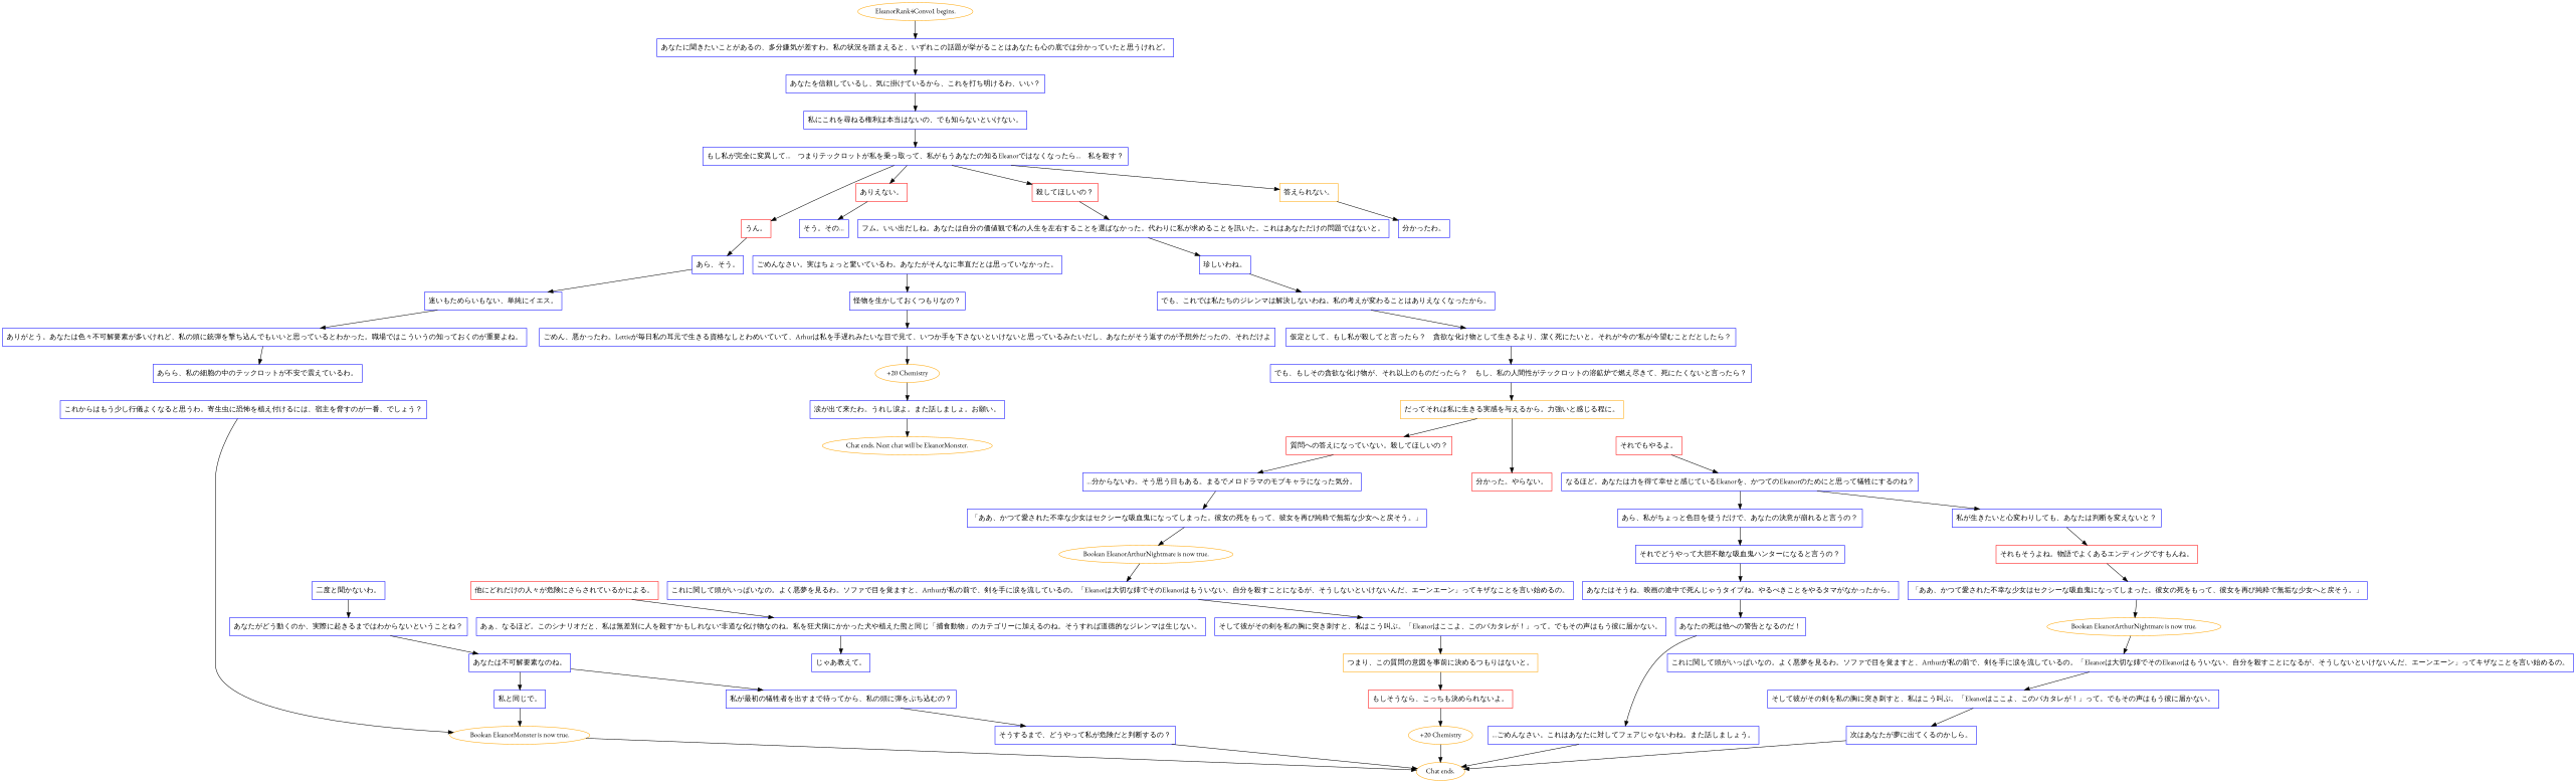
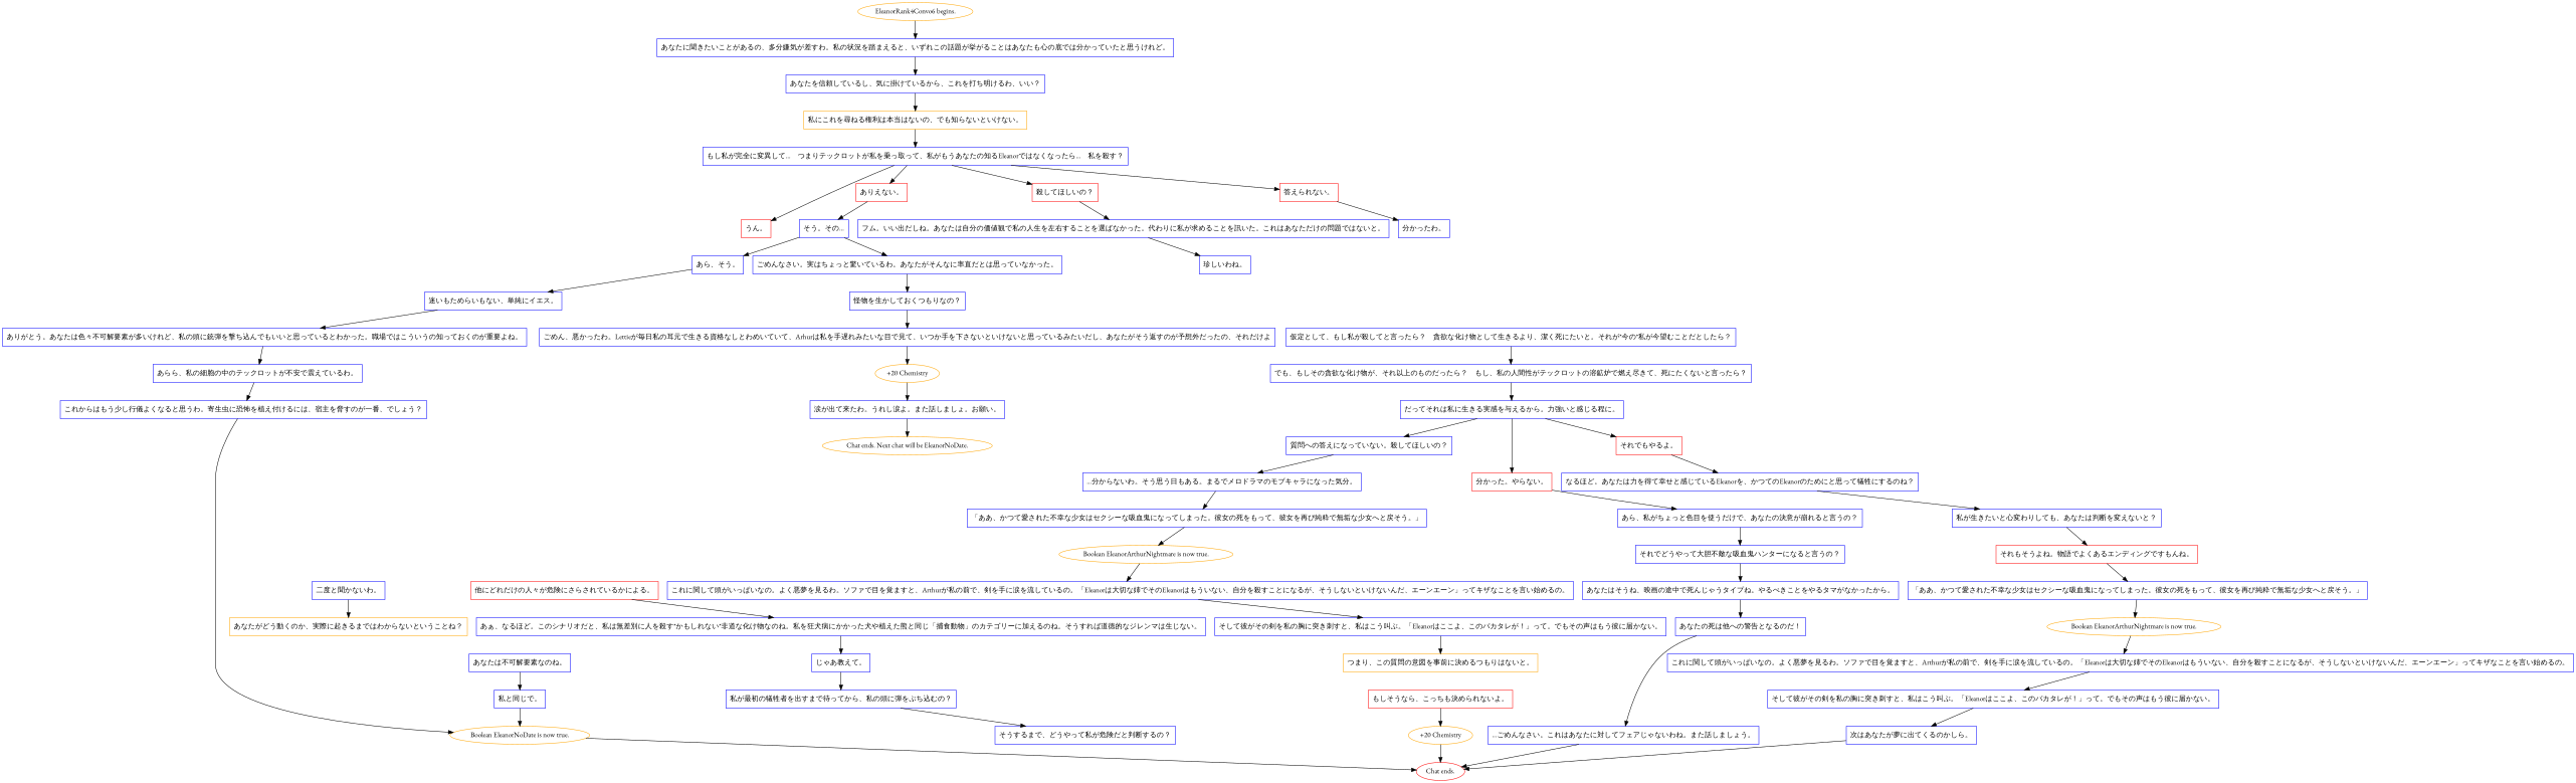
  digraph {
    fontname="EB Garamond"
    node [color=blue fontname="EB Garamond" shape=box]
    edge [fontname="EB Garamond"]
-   "EleanorRank4Convo1 begins." [color=orange shape=""]
+   "EleanorRank4Convo1 begins." [color=orange label="EleanorRank4Convo6 begins." shape=""]
    n2 [label="あなたに聞きたいことがあるの、多分嫌気が差すわ。私の状況を踏まえると、いずれこの話題が挙がることはあなたも心の底では分かっていたと思うけれど。"]
    n3 [label="あなたを信頼しているし、気に掛けているから、これを打ち明けるわ、いい？"]
-   n4 [label="私にこれを尋ねる権利は本当はないの、でも知らないといけない。"]
+   n4 [color=orange label="私にこれを尋ねる権利は本当はないの、でも知らないといけない。"]
    n5 [label="もし私が完全に変異して…　つまりテックロットが私を乗っ取って、私がもうあなたの知るEleanorではなくなったら…　私を殺す？"]
    n6 [color=red label="殺してほしいの？"]
    n7 [color=red label="うん。"]
    n8 [color=red label="ありえない。"]
-   n9 [color=orange label="答えられない。"]
+   n9 [color=red label="答えられない。"]
    n10 [label="フム。いい出だしね。あなたは自分の価値観で私の人生を左右することを選ばなかった。代わりに私が求めることを訊いた。これはあなただけの問題ではないと。"]
    n11 [label="あら、そう。"]
    n12 [label="そう。その…"]
    n13 [label="分かったわ。"]
    n14 [label="珍しいわね。"]
    n15 [label="迷いもためらいもない、単純にイエス。"]
    n16 [label="ごめんなさい。実はちょっと驚いているわ。あなたがそんなに率直だとは思っていなかった。"]
-   n17 [label="でも、これでは私たちのジレンマは解決しないわね。私の考えが変わることはありえなくなったから。"]
    n18 [label="ありがとう。あなたは色々不可解要素が多いけれど、私の頭に銃弾を撃ち込んでもいいと思っているとわかった。職場ではこういうの知っておくのが重要よね。"]
    n19 [label="怪物を生かしておくつもりなの？"]
    n20 [label="二度と聞かないわ。"]
-   n21 [label="あなたがどう動くのか、実際に起きるまではわからないということね？"]
+   n21 [color=orange label="あなたがどう動くのか、実際に起きるまではわからないということね？"]
    n22 [label="仮定として、もし私が殺してと言ったら？　貪欲な化け物として生きるより、潔く死にたいと。それが*今の*私が今望むことだとしたら？"]
    n23 [label="あらら、私の細胞の中のテックロットが不安で震えているわ。"]
    n24 [label="ごめん、悪かったわ。Lettieが毎日私の耳元で生きる資格なしとわめいていて、Arhurは私を手遅れみたいな目で見て、いつか手を下さないといけないと思っているみたいだし、あなたがそう返すのが予想外だったの、それだけよ"]
    n25 [label="あなたは不可解要素なのね。"]
    n26 [label="でも、もしその貪欲な化け物が、それ以上のものだったら？　もし、私の人間性がテックロットの溶鉱炉で燃え尽きて、死にたくないと言ったら？"]
    n27 [label="これからはもう少し行儀よくなると思うわ。寄生虫に恐怖を植え付けるには、宿主を脅すのが一番、でしょう？"]
    n28 [color=orange label="+20 Chemistry" shape=""]
    n29 [label="私と同じで。"]
-   n30 [color=orange label="だってそれは私に生きる実感を与えるから。力強いと感じる程に。"]
-   n31 [color=orange label="Boolean EleanorMonster is now true." shape=""]
+   n30 [label="だってそれは私に生きる実感を与えるから。力強いと感じる程に。"]
+   n31 [color=orange label="Boolean EleanorNoDate is now true." shape=""]
    n32 [label="涙が出て来たわ。うれし涙よ。また話しましょ。お願い。"]
    n33 [color=red label="それでもやるよ。"]
    n34 [color=red label="分かった。やらない。"]
-   n35 [color=red label="質問への答えになっていない。殺してほしいの？"]
-   "Chat ends." [color=orange shape=""]
-   "Chat ends. Next chat will be EleanorMonster." [color=orange shape=""]
+   n35 [label="質問への答えになっていない。殺してほしいの？"]
+   "Chat ends." [color=red shape=""]
+   "Chat ends. Next chat will be EleanorMonster." [color=orange label="Chat ends. Next chat will be EleanorNoDate." shape=""]
    n38 [label="なるほど。あなたは力を得て幸せと感じているEleanorを、かつてのEleanorのためにと思って犠牲にするのね？"]
    n39 [label="あら、私がちょっと色目を使うだけで、あなたの決意が崩れると言うの？"]
    n40 [color=red label="他にどれだけの人々が危険にさらされているかによる。"]
    n41 [label="あぁ、なるほど。このシナリオだと、私は無差別に人を殺す*かもしれない*非道な化け物なのね。私を狂犬病にかかった犬や植えた熊と同じ「捕食動物」のカテゴリーに加えるのね。そうすれば道徳的なジレンマは生じない。"]
    n42 [label="…分からないわ。そう思う日もある。まるでメロドラマのモブキャラになった気分。"]
    n43 [label="私が生きたいと心変わりしても、あなたは判断を変えないと？"]
    n44 [label="それでどうやって大胆不敵な吸血鬼ハンターになると言うの？"]
    n45 [label="じゃあ教えて。"]
    n46 [label="「ああ、かつて愛された不幸な少女はセクシーな吸血鬼になってしまった。彼女の死をもって、彼女を再び純粋で無垢な少女へと戻そう。」"]
    n47 [color=red label="それもそうよね。物語でよくあるエンディングですもんね。"]
    n48 [label="あなたはそうね、映画の途中で死んじゃうタイプね。やるべきことをやるタマがなかったから。"]
    n49 [label="私が最初の犠牲者を出すまで待ってから、私の頭に弾をぶち込むの？"]
    n50 [color=orange label="Boolean EleanorArthurNightmare is now true." shape=""]
    n51 [label="「ああ、かつて愛された不幸な少女はセクシーな吸血鬼になってしまった。彼女の死をもって、彼女を再び純粋で無垢な少女へと戻そう。」"]
    n52 [label="あなたの死は他への警告となるのだ！"]
    n53 [label="そうするまで、どうやって私が危険だと判断するの？"]
    n54 [label="これに関して頭がいっぱいなの。よく悪夢を見るわ。ソファで目を覚ますと、Arthurが私の前で、剣を手に涙を流しているの。「Eleanorは大切な姉でそのEleanorはもういない、自分を殺すことになるが、そうしないといけないんだ、エーンエーン」ってキザなことを言い始めるの。"]
    n55 [color=orange label="Boolean EleanorArthurNightmare is now true." shape=""]
    n56 [label="…ごめんなさい。これはあなたに対してフェアじゃないわね。また話しましょう。"]
    n57 [label="そして彼がその剣を私の胸に突き刺すと、私はこう叫ぶ。「Eleanorはここよ、このバカタレが！」って。でもその声はもう彼に届かない。"]
    n58 [label="これに関して頭がいっぱいなの。よく悪夢を見るわ。ソファで目を覚ますと、Arthurが私の前で、剣を手に涙を流しているの。「Eleanorは大切な姉でそのEleanorはもういない、自分を殺すことになるが、そうしないといけないんだ、エーンエーン」ってキザなことを言い始めるの。"]
    n59 [color=orange label="つまり、この質問の意図を事前に決めるつもりはないと。"]
    n60 [label="そして彼がその剣を私の胸に突き刺すと、私はこう叫ぶ。「Eleanorはここよ、このバカタレが！」って。でもその声はもう彼に届かない。"]
    n61 [color=red label="もしそうなら、こっちも決められないよ。"]
    n62 [label="次はあなたが夢に出てくるのかしら。"]
    n63 [color=orange label="+20 Chemistry" shape=""]
    "EleanorRank4Convo1 begins." -> n2
    n2 -> n3
    n3 -> n4
    n4 -> n5
    n5 -> n6
    n5 -> n7
    n5 -> n8
    n5 -> n9
    n6 -> n10
-   n7 -> n11
+   n12 -> n11
    n8 -> n12
    n9 -> n13
    n10 -> n14
    n11 -> n15
-   n14 -> n17
+   n12 -> n16
    n15 -> n18
    n16 -> n19
-   n17 -> n22
    n18 -> n23
    n19 -> n24
    n20 -> n21
-   n21 -> n25
    n22 -> n26
+   n23 -> n27
    n24 -> n28
    n25 -> n29
    n26 -> n30
    n27 -> n31
    n28 -> n32
    n29 -> n31
+   n30 -> n33
    n30 -> n34
    n30 -> n35
    n31 -> "Chat ends."
    n32 -> "Chat ends. Next chat will be EleanorMonster."
    n33 -> n38
-   n38 -> n39
+   n34 -> n39
    n35 -> n42
    n38 -> n43
    n39 -> n44
    n40 -> n41
    n41 -> n45
    n42 -> n46
    n43 -> n47
    n44 -> n48
-   n25 -> n49
+   n45 -> n49
    n46 -> n50
    n47 -> n51
    n48 -> n52
    n49 -> n53
    n50 -> n54
    n51 -> n55
    n52 -> n56
-   n53 -> "Chat ends."
    n54 -> n57
    n55 -> n58
    n56 -> "Chat ends."
    n57 -> n59
    n58 -> n60
-   n59 -> n61
    n60 -> n62
    n61 -> n63
    n62 -> "Chat ends."
    n63 -> "Chat ends."
  }
